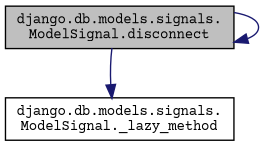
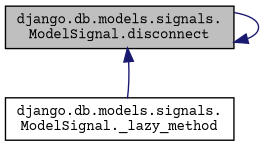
  digraph {
    rankdir=TB
    fontname="Courier Prime"
    node [color=black fontname="Courier Prime" fontsize=10 shape=record style=filled]
    edge [color=midnightblue fontname="Courier Prime" fontsize=10 labelfontname=Helvetica labelfontsize=10 style=solid]
    n1 [fillcolor=grey75 fontcolor=black height=0.2 label="django.db.models.signals.\lModelSignal.disconnect" width=0.4]
    n2 [fillcolor=white height=0.2 label="django.db.models.signals.\lModelSignal._lazy_method" width=0.4]
    n1 -> n1
-   n1 -> n2
+   n2 -> n1
  }
